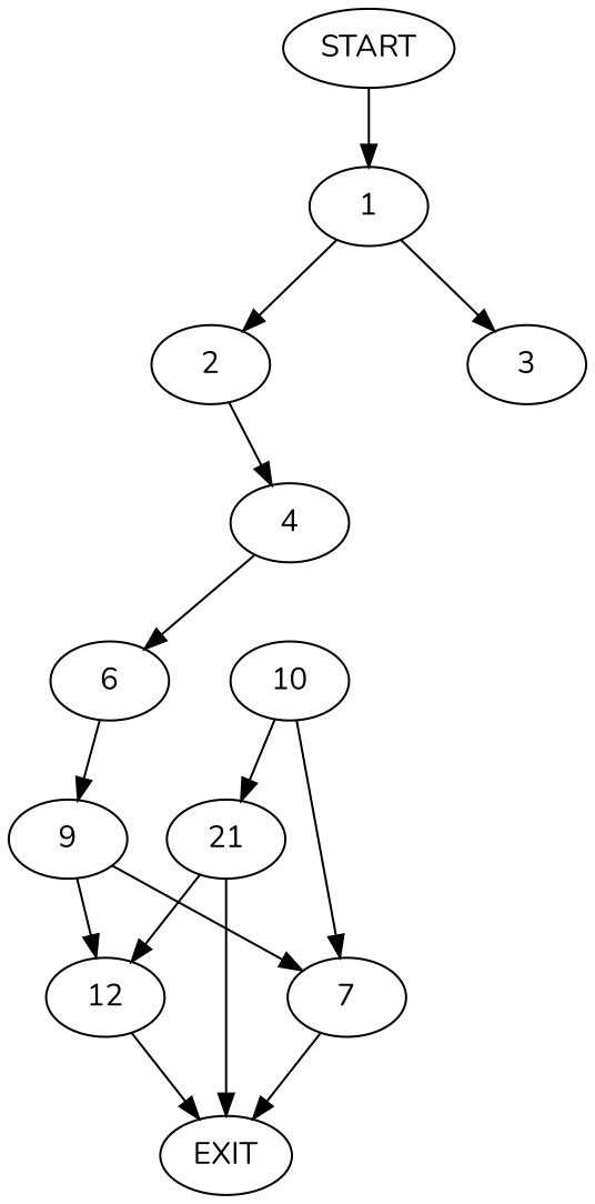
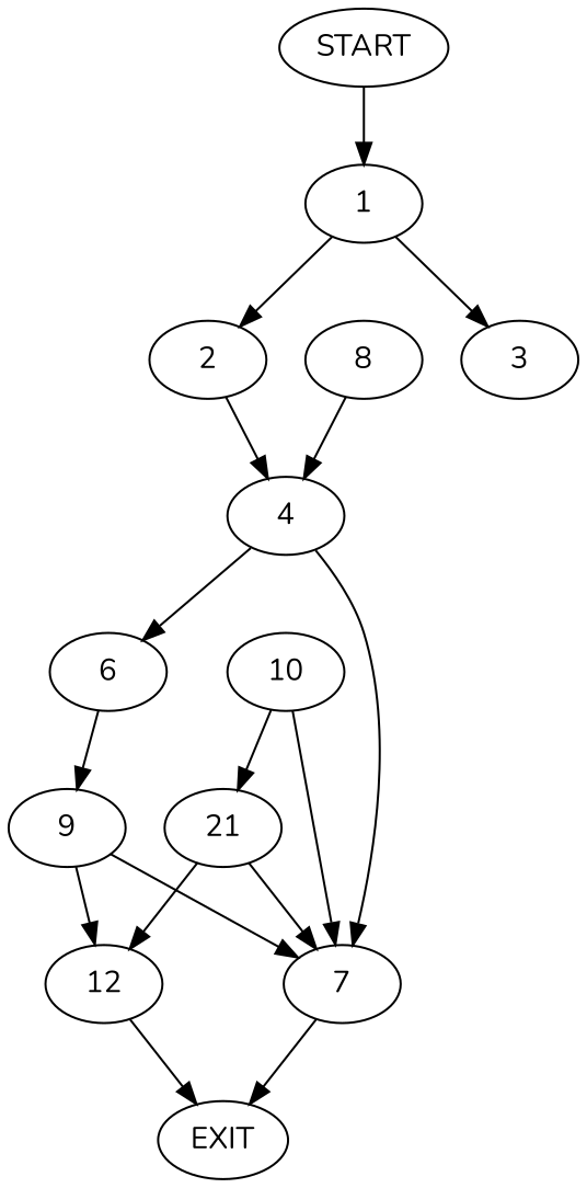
  digraph {
    fontname=Nunito
    node [fontname=Nunito]
    edge [fontname=Nunito]
    n1 [label=START]
    1
    2
    3
    n5 [label=EXIT]
    4
    6
    7
    9
+   8
    12
    10
    n13 [label=21]
    n1 -> 1
    1 -> 2
    1 -> 3
    2 -> 4
    4 -> 6
+   4 -> 7
    6 -> 9
    7 -> n5
    9 -> 7
    9 -> 12
+   8 -> 4
    12 -> n5
    10 -> 7
    10 -> n13
-   n13 -> n5
+   n13 -> 7
    n13 -> 12
  }
